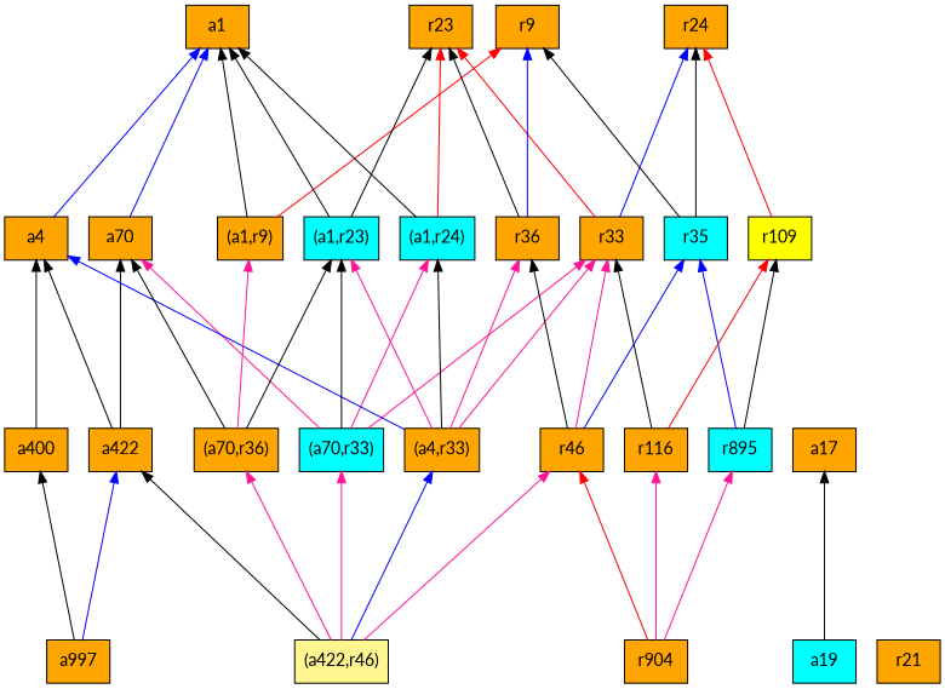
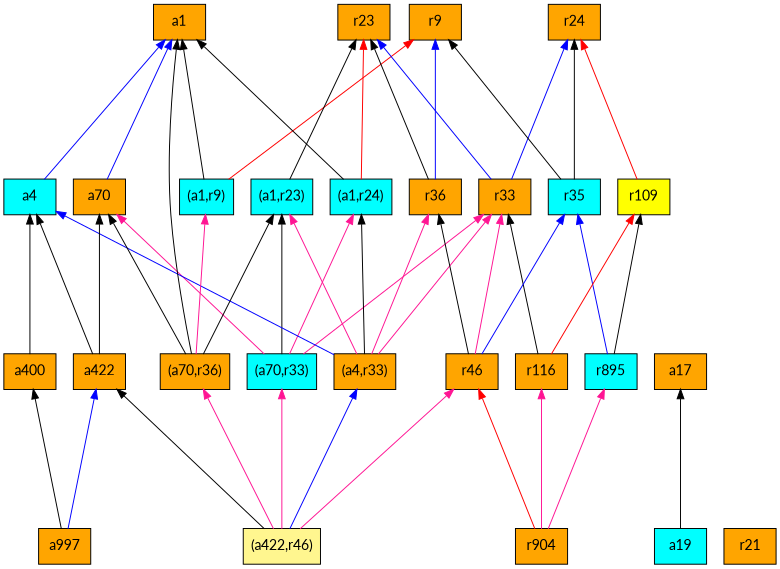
  digraph {
    fontname=Lato
    rankdir=BT
    ranksep=2.0
    node [fillcolor=orange fontname=Lato shape=record style=filled]
    edge [color=black fontname=Lato]
-   n1 [label="{(a1,r9)}"]
+   n1 [fillcolor=cyan label="{(a1,r9)}"]
    n2 [label="{r9}"]
    n3 [label="{a1}"]
    n4 [fillcolor=cyan label="{(a70,r33)}"]
    n5 [fillcolor=cyan label="{(a1,r23)}"]
    n6 [fillcolor=cyan label="{(a1,r24)}"]
    n7 [label="{a70}"]
    n8 [label="{r33}"]
    n9 [label="{r23}"]
    n10 [label="{r24}"]
    n11 [label="{(a4,r33)}"]
-   n12 [label="{a4}"]
+   n12 [fillcolor=cyan label="{a4}"]
    n13 [label="{r36}"]
    n14 [label="{a17}"]
    n15 [fillcolor=cyan label="{r895}"]
    n16 [fillcolor=cyan label="{r35}"]
    n17 [fillcolor=yellow label="{r109}"]
    n18 [label="{a400}"]
    n19 [label="{r116}"]
    n20 [label="{(a70,r36)}"]
    n21 [fillcolor=khaki1 label="{(a422,r46)}"]
    n22 [label="{r46}"]
    n23 [label="{a422}"]
    n24 [label="{r21}"]
    n25 [fillcolor=cyan label="{a19}"]
    n26 [label="{r904}"]
    n27 [label="{a997}"]
    n1 -> n2 [color=red]
    n1 -> n3
    n4 -> n5
    n4 -> n6 [color=deeppink]
    n4 -> n7 [color=deeppink]
    n4 -> n8 [color=deeppink]
-   n5 -> n3
+   n20 -> n3
    n5 -> n9
    n6 -> n3
    n6 -> n9 [color=red]
    n7 -> n3 [color=blue]
-   n8 -> n9 [color=red]
+   n8 -> n9 [color=blue]
    n8 -> n10 [color=blue]
    n11 -> n5 [color=deeppink]
    n11 -> n6
    n11 -> n8 [color=deeppink]
    n11 -> n12 [color=blue]
    n11 -> n13 [color=deeppink]
    n12 -> n3 [color=blue]
    n13 -> n2 [color=blue]
    n13 -> n9
    n15 -> n16 [color=blue]
    n15 -> n17
    n16 -> n2
    n16 -> n10
    n17 -> n10 [color=red]
    n18 -> n12
    n19 -> n8
    n19 -> n17 [color=red]
    n20 -> n1 [color=deeppink]
    n20 -> n5
    n20 -> n7
    n21 -> n4 [color=deeppink]
    n21 -> n11 [color=blue]
    n21 -> n20 [color=deeppink]
    n21 -> n22 [color=deeppink]
    n21 -> n23
    n22 -> n8 [color=deeppink]
    n22 -> n13
    n22 -> n16 [color=blue]
    n23 -> n7
    n23 -> n12
    n25 -> n14
    n26 -> n15 [color=deeppink]
    n26 -> n19 [color=deeppink]
    n26 -> n22 [color=red]
    n27 -> n18
    n27 -> n23 [color=blue]
  }
